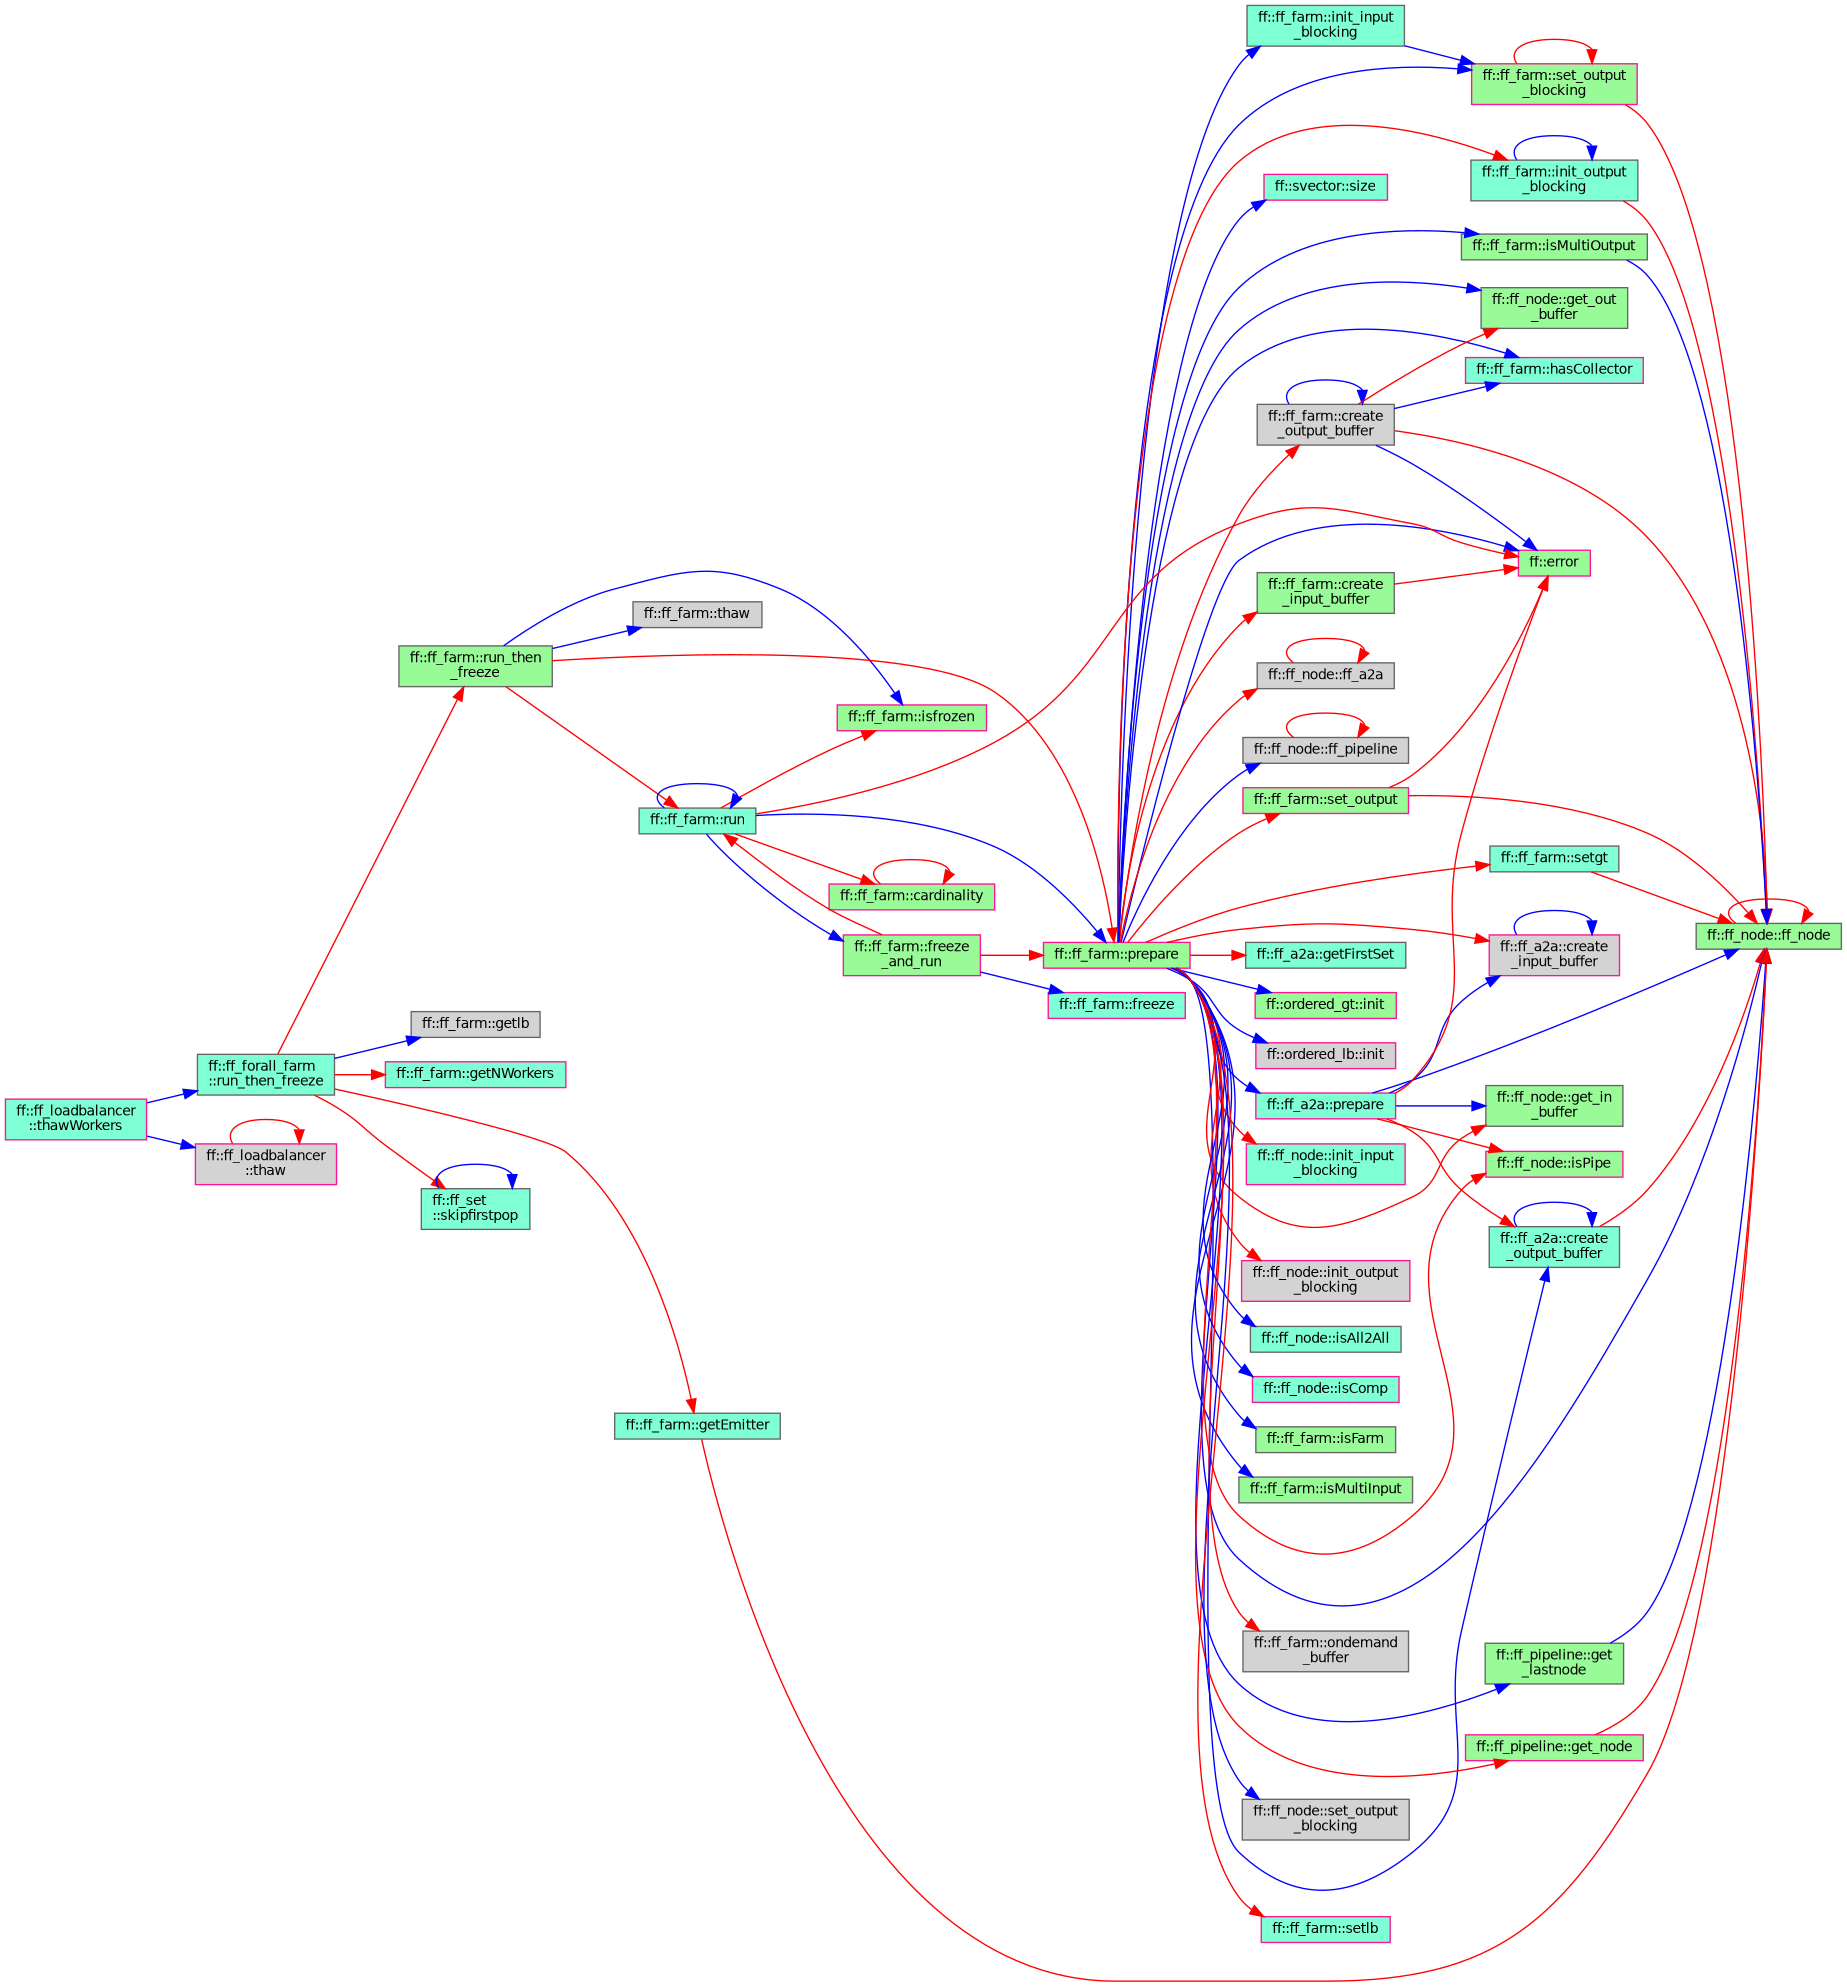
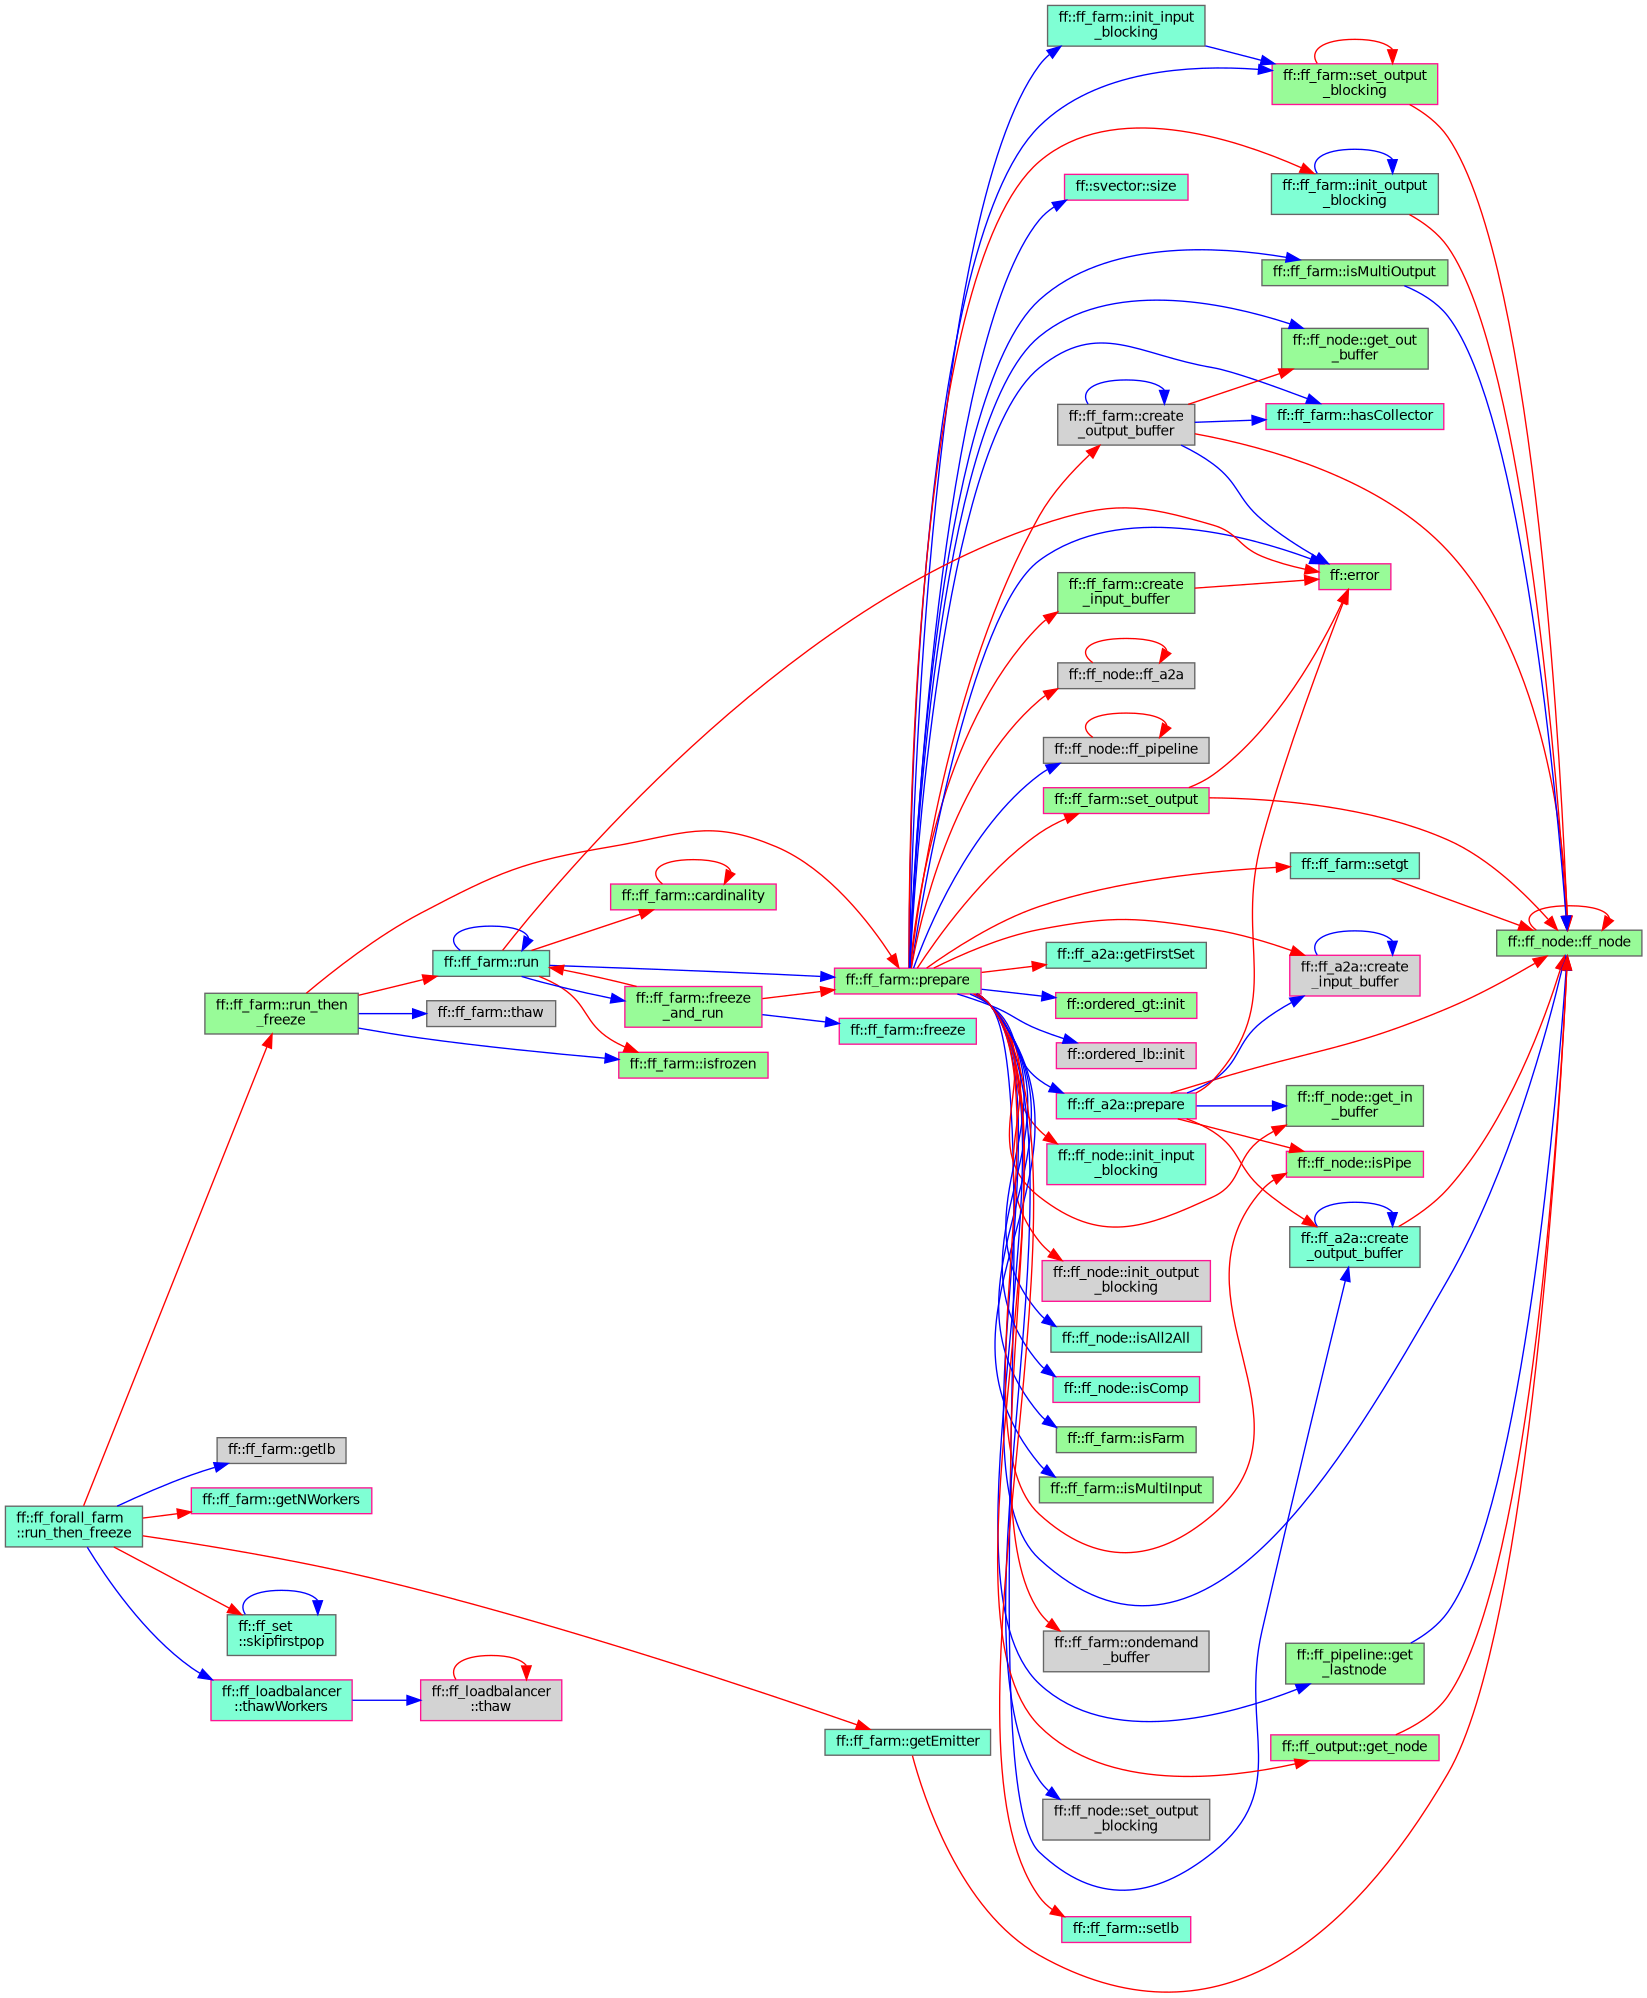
  digraph {
    rankdir=LR
    node [color=gray40 fillcolor=aquamarine fontname=Helvetica fontsize=10 shape=box style=filled]
    edge [color=red fontname=Helvetica fontsize=10 labelfontname=Helvetica labelfontsize=10 style=solid]
    n1 [fontcolor=black height=0.2 label="ff::ff_forall_farm\l::run_then_freeze" width=0.4]
    n2 [height=0.2 label="ff::ff_farm::getEmitter" width=0.4]
    n3 [fillcolor=lightgrey height=0.2 label="ff::ff_farm::getlb" width=0.4]
    n4 [color=deeppink height=0.2 label="ff::ff_farm::getNWorkers" width=0.4]
    n5 [fillcolor=palegreen height=0.2 label="ff::ff_farm::run_then\l_freeze" width=0.4]
    n6 [height=0.2 label="ff::ff_set\l::skipfirstpop" width=0.4]
    n7 [color=deeppink height=0.2 label="ff::ff_loadbalancer\l::thawWorkers" width=0.4]
    n8 [fillcolor=palegreen height=0.2 label="ff::ff_node::ff_node" width=0.4]
    n9 [color=deeppink fillcolor=palegreen height=0.2 label="ff::ff_farm::isfrozen" width=0.4]
    n10 [color=deeppink fillcolor=palegreen height=0.2 label="ff::ff_farm::prepare" width=0.4]
    n11 [height=0.2 label="ff::ff_farm::run" width=0.4]
    n12 [fillcolor=lightgrey height=0.2 label="ff::ff_farm::thaw" width=0.4]
    n13 [color=deeppink fillcolor=lightgrey height=0.2 label="ff::ff_loadbalancer\l::thaw" width=0.4]
    n14 [color=deeppink height=0.2 label="ff::ff_farm::freeze" width=0.4]
    n15 [color=deeppink fillcolor=lightgrey height=0.2 label="ff::ff_a2a::create\l_input_buffer" width=0.4]
    n16 [fillcolor=palegreen height=0.2 label="ff::ff_farm::create\l_input_buffer" width=0.4]
    n17 [color=deeppink fillcolor=palegreen height=0.2 label="ff::error" width=0.4]
    n18 [height=0.2 label="ff::ff_a2a::create\l_output_buffer" width=0.4]
    n19 [fillcolor=lightgrey height=0.2 label="ff::ff_farm::create\l_output_buffer" width=0.4]
    n20 [fillcolor=palegreen height=0.2 label="ff::ff_node::get_out\l_buffer" width=0.4]
    n21 [color=deeppink height=0.2 label="ff::ff_farm::hasCollector" width=0.4]
    n22 [fillcolor=lightgrey height=0.2 label="ff::ff_node::ff_a2a" width=0.4]
    n23 [fillcolor=lightgrey height=0.2 label="ff::ff_node::ff_pipeline" width=0.4]
    n24 [fillcolor=palegreen height=0.2 label="ff::ff_node::get_in\l_buffer" width=0.4]
    n25 [fillcolor=palegreen height=0.2 label="ff::ff_pipeline::get\l_lastnode" width=0.4]
-   n26 [color=deeppink fillcolor=palegreen height=0.2 label="ff::ff_pipeline::get_node" width=0.4]
+   n26 [color=deeppink fillcolor=palegreen height=0.2 label="ff::ff_output::get_node" width=0.4]
    n27 [height=0.2 label="ff::ff_a2a::getFirstSet" width=0.4]
    n28 [color=deeppink fillcolor=palegreen height=0.2 label="ff::ordered_gt::init" width=0.4]
    n29 [color=deeppink fillcolor=lightgrey height=0.2 label="ff::ordered_lb::init" width=0.4]
    n30 [height=0.2 label="ff::ff_farm::init_input\l_blocking" width=0.4]
    n31 [color=deeppink fillcolor=palegreen height=0.2 label="ff::ff_farm::set_output\l_blocking" width=0.4]
    n32 [color=deeppink height=0.2 label="ff::ff_node::init_input\l_blocking" width=0.4]
    n33 [height=0.2 label="ff::ff_farm::init_output\l_blocking" width=0.4]
    n34 [color=deeppink fillcolor=lightgrey height=0.2 label="ff::ff_node::init_output\l_blocking" width=0.4]
    n35 [height=0.2 label="ff::ff_node::isAll2All" width=0.4]
    n36 [color=deeppink height=0.2 label="ff::ff_node::isComp" width=0.4]
    n37 [fillcolor=palegreen height=0.2 label="ff::ff_farm::isFarm" width=0.4]
    n38 [fillcolor=palegreen height=0.2 label="ff::ff_farm::isMultiInput" width=0.4]
    n39 [fillcolor=palegreen height=0.2 label="ff::ff_farm::isMultiOutput" width=0.4]
    n40 [color=deeppink fillcolor=palegreen height=0.2 label="ff::ff_node::isPipe" width=0.4]
    n41 [fillcolor=lightgrey height=0.2 label="ff::ff_farm::ondemand\l_buffer" width=0.4]
    n42 [color=deeppink height=0.2 label="ff::ff_a2a::prepare" width=0.4]
    n43 [color=deeppink fillcolor=palegreen height=0.2 label="ff::ff_farm::set_output" width=0.4]
    n44 [fillcolor=lightgrey height=0.2 label="ff::ff_node::set_output\l_blocking" width=0.4]
    n45 [height=0.2 label="ff::ff_farm::setgt" width=0.4]
    n46 [color=deeppink height=0.2 label="ff::ff_farm::setlb" width=0.4]
    n47 [color=deeppink height=0.2 label="ff::svector::size" width=0.4]
    n48 [color=deeppink fillcolor=palegreen height=0.2 label="ff::ff_farm::cardinality" width=0.4]
    n49 [color=deeppink fillcolor=palegreen height=0.2 label="ff::ff_farm::freeze\l_and_run" width=0.4]
    n1 -> n2
    n1 -> n3 [color=blue]
    n1 -> n4
    n1 -> n5
    n1 -> n6
-   n7 -> n1 [color=blue]
+   n1 -> n7 [color=blue]
    n2 -> n8
    n5 -> n9 [color=blue]
    n5 -> n10
    n5 -> n11
    n5 -> n12 [color=blue]
    n6 -> n6 [color=blue]
    n7 -> n13 [color=blue]
    n8 -> n8
    n10 -> n8 [color=blue]
    n10 -> n15
    n10 -> n16
    n10 -> n17 [color=blue]
    n10 -> n18 [color=blue]
    n10 -> n19
    n10 -> n20 [color=blue]
    n10 -> n21 [color=blue]
    n10 -> n22
    n10 -> n23 [color=blue]
    n10 -> n24
    n10 -> n25 [color=blue]
    n10 -> n26
    n10 -> n27
    n10 -> n28 [color=blue]
    n10 -> n29 [color=blue]
    n10 -> n30 [color=blue]
    n10 -> n31 [color=blue]
    n10 -> n32
    n10 -> n33
    n10 -> n34
    n10 -> n35 [color=blue]
    n10 -> n36 [color=blue]
    n10 -> n37 [color=blue]
    n10 -> n38 [color=blue]
    n10 -> n39 [color=blue]
    n10 -> n40
    n10 -> n41
    n10 -> n42 [color=blue]
    n10 -> n43
    n10 -> n44 [color=blue]
    n10 -> n45
    n10 -> n46
    n10 -> n47 [color=blue]
    n11 -> n9
    n11 -> n10 [color=blue]
    n11 -> n11 [color=blue]
    n11 -> n17
    n11 -> n48
    n11 -> n49 [color=blue]
    n13 -> n13
    n15 -> n15 [color=blue]
    n16 -> n17
    n18 -> n8
    n18 -> n18 [color=blue]
    n19 -> n8
    n19 -> n17 [color=blue]
    n19 -> n19 [color=blue]
    n19 -> n20
    n19 -> n21 [color=blue]
    n22 -> n22
    n23 -> n23
    n25 -> n8 [color=blue]
    n26 -> n8
    n30 -> n31 [color=blue]
    n31 -> n8
    n31 -> n31
    n33 -> n8
    n33 -> n33 [color=blue]
    n39 -> n8 [color=blue]
-   n42 -> n8 [color=blue]
+   n42 -> n8
    n42 -> n15 [color=blue]
    n42 -> n17
    n42 -> n18
    n42 -> n24 [color=blue]
    n42 -> n40
    n43 -> n8
    n43 -> n17
    n45 -> n8
    n48 -> n48
    n49 -> n10
    n49 -> n11
    n49 -> n14 [color=blue]
  }
